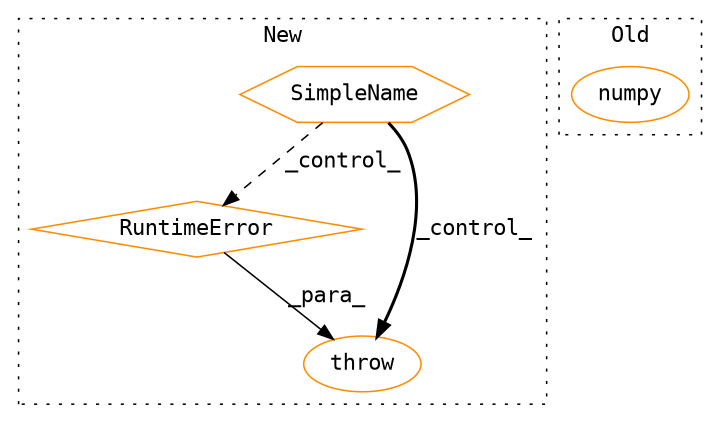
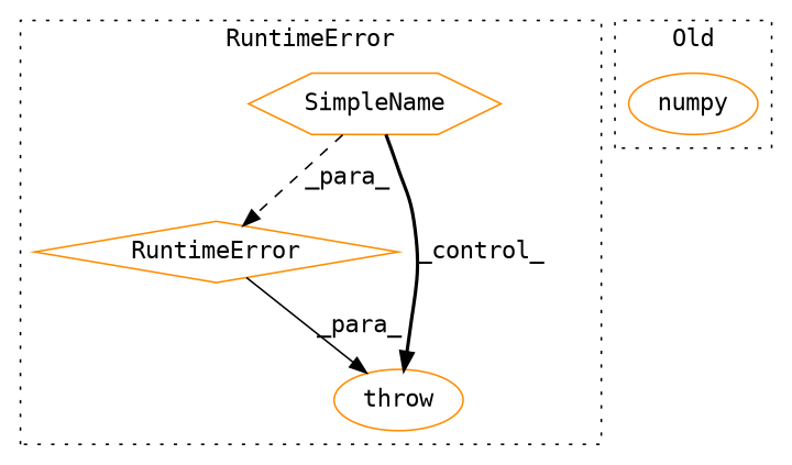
  digraph {
    fontname="DejaVu Sans Mono"
    node [a=32 shape=ellipse color=darkorange fontname="DejaVu Sans Mono"]
    edge [fontname="DejaVu Sans Mono"]
    n1 [l="13,1" label=RuntimeError s="3235,3298" shape=diamond]
    n2 [a=42 label=SimpleName shape=hexagon]
    n3 [a=53 l=6 label=throw s=3229]
    n4 [l=7 label=numpy s=2833]
    subgraph cluster_1 {
-     label=New
+     label=RuntimeError
      style=dotted
      n1
      n2
      n3
    }
    subgraph cluster_2 {
      label=Old
      style=dotted
      n4
    }
    n1 -> n3 [label=_para_ style=solid]
-   n2 -> n1 [label=_control_ style=dashed]
+   n2 -> n1 [label=_para_ style=dashed]
    n2 -> n3 [label=_control_ style=bold]
  }
